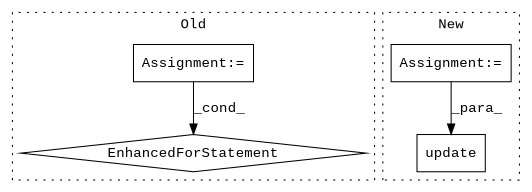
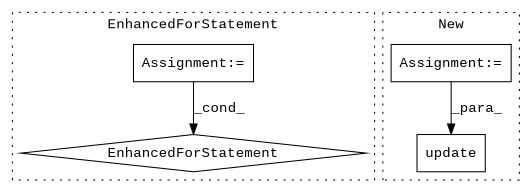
  digraph {
    fontname="Liberation Mono"
    node [a=7 l="89,2" s="2536,2669" shape=box fontname="Liberation Mono"]
    edge [fontname="Liberation Mono"]
    n1 [a=70 label=EnhancedForStatement shape=diamond]
    n2 [label="Assignment:="]
    n3 [a=32 l="24,-5" label=update s="2839,3056"]
    n4 [l=41 label="Assignment:=" s=3007]
    subgraph cluster_1 {
-     label=Old
+     label=EnhancedForStatement
      style=dotted
      n1
      n2
    }
    subgraph cluster_2 {
      label=New
      style=dotted
      n3
      n4
    }
    n2 -> n1 [label=_cond_]
    n4 -> n3 [label=_para_]
  }
